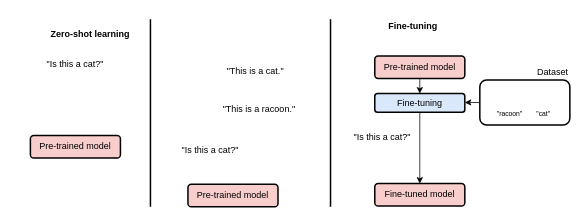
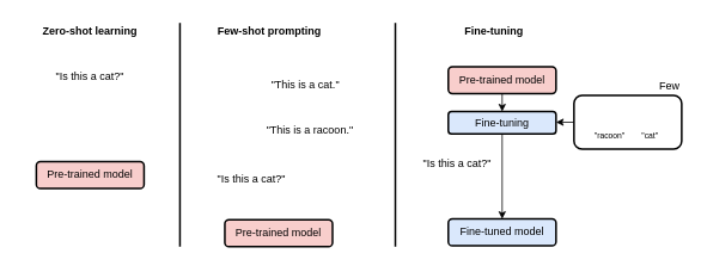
  <mxCell id="0" />
  <mxCell id="1" parent="0" />
  <mxCell id="2" value="&quot;Is this a cat?&quot;" style="text;html=1;align=center;verticalAlign=middle;whiteSpace=wrap;rounded=0;" vertex="1" parent="1"><mxGeometry x="20" y="70" width="160" height="30" as="geometry" /></mxCell>
  <mxCell id="3" value="" style="shape=image;verticalLabelPosition=bottom;labelBackgroundColor=default;verticalAlign=top;aspect=fixed;imageAspect=0;image=https://cdn4.iconfinder.com/data/icons/animals-57/500/cat_animal_-512.png;" vertex="1" parent="1"><mxGeometry x="70" y="100" width="60" height="60" as="geometry" /></mxCell>
  <mxCell id="4" value="Pre-trained model" style="rounded=1;whiteSpace=wrap;html=1;fillColor=#f8cecc;strokeColor=default;strokeWidth=2;" vertex="1" parent="1"><mxGeometry x="40" y="180" width="120" height="30" as="geometry" /></mxCell>
  <mxCell id="5" value="&quot;Is this a cat?&quot;" style="text;html=1;align=center;verticalAlign=middle;whiteSpace=wrap;rounded=0;" vertex="1" parent="1"><mxGeometry x="200" y="185" width="160" height="30" as="geometry" /></mxCell>
  <mxCell id="6" value="" style="shape=image;verticalLabelPosition=bottom;labelBackgroundColor=default;verticalAlign=top;aspect=fixed;imageAspect=0;image=https://cdn4.iconfinder.com/data/icons/animals-57/500/cat_animal_-512.png;" vertex="1" parent="1"><mxGeometry x="320" y="170" width="60" height="60" as="geometry" /></mxCell>
  <mxCell id="7" value="Pre-trained model" style="rounded=1;whiteSpace=wrap;html=1;fillColor=#f8cecc;strokeColor=default;strokeWidth=2;" vertex="1" parent="1"><mxGeometry x="250" y="245" width="120" height="30" as="geometry" /></mxCell>
  <mxCell id="8" value="" style="shape=image;verticalLabelPosition=bottom;labelBackgroundColor=default;verticalAlign=top;aspect=fixed;imageAspect=0;image=https://cdn-icons-png.freepik.com/512/812/812211.png;" vertex="1" parent="1"><mxGeometry x="234.52" y="70" width="50" height="50" as="geometry" /></mxCell>
  <mxCell id="9" value="&quot;This is a cat.&quot;" style="text;html=1;align=center;verticalAlign=middle;whiteSpace=wrap;rounded=0;" vertex="1" parent="1"><mxGeometry x="284.52" y="80" width="110" height="30" as="geometry" /></mxCell>
  <mxCell id="10" value="&quot;This is a racoon.&quot;" style="text;html=1;align=center;verticalAlign=middle;whiteSpace=wrap;rounded=0;" vertex="1" parent="1"><mxGeometry x="290" y="130" width="110" height="30" as="geometry" /></mxCell>
- <mxCell id="11" value="Fine-tuned model" style="rounded=1;whiteSpace=wrap;html=1;fillColor=#f8cecc;strokeColor=default;strokeWidth=2;" vertex="1" parent="1"><mxGeometry x="499" y="244" width="120" height="30" as="geometry" /></mxCell>
+ <mxCell id="11" value="Fine-tuned model" style="rounded=1;whiteSpace=wrap;html=1;fillColor=#dae8fc;strokeColor=default;strokeWidth=2;" vertex="1" parent="1"><mxGeometry x="499" y="244" width="120" height="30" as="geometry" /></mxCell>
  <mxCell id="12" style="edgeStyle=orthogonalEdgeStyle;rounded=0;orthogonalLoop=1;jettySize=auto;html=1;exitX=0.5;exitY=1;exitDx=0;exitDy=0;entryX=0.5;entryY=0;entryDx=0;entryDy=0;" edge="1" parent="1" source="13" target="15"><mxGeometry relative="1" as="geometry" /></mxCell>
  <mxCell id="13" value="Pre-trained model" style="rounded=1;whiteSpace=wrap;html=1;fillColor=#f8cecc;strokeColor=default;strokeWidth=2;" vertex="1" parent="1"><mxGeometry x="499" y="74" width="120" height="30" as="geometry" /></mxCell>
  <mxCell id="14" style="edgeStyle=orthogonalEdgeStyle;rounded=0;orthogonalLoop=1;jettySize=auto;html=1;exitX=0.5;exitY=1;exitDx=0;exitDy=0;entryX=0.5;entryY=0;entryDx=0;entryDy=0;" edge="1" parent="1" source="15" target="11"><mxGeometry relative="1" as="geometry" /></mxCell>
  <mxCell id="15" value="Fine-tuning" style="rounded=1;whiteSpace=wrap;html=1;fillColor=#dae8fc;strokeColor=default;strokeWidth=2;" vertex="1" parent="1"><mxGeometry x="499" y="124" width="120" height="25" as="geometry" /></mxCell>
- <mxCell id="16" value="&lt;b&gt;Zero-shot learning&lt;/b&gt;" style="text;html=1;align=center;verticalAlign=middle;whiteSpace=wrap;rounded=0;" vertex="1" parent="1"><mxGeometry x="40" y="30" width="160" height="30" as="geometry" /></mxCell>
+ <mxCell id="16" value="&lt;b&gt;Zero-shot learning&lt;/b&gt;" style="text;html=1;align=center;verticalAlign=middle;whiteSpace=wrap;rounded=0;" vertex="1" parent="1"><mxGeometry x="20" y="20" width="160" height="30" as="geometry" /></mxCell>
+ <mxCell id="17" value="&lt;b&gt;Few-shot prompting&lt;/b&gt;" style="text;html=1;align=center;verticalAlign=middle;whiteSpace=wrap;rounded=0;" vertex="1" parent="1"><mxGeometry x="220" y="20" width="160" height="30" as="geometry" /></mxCell>
  <mxCell id="18" value="&lt;b&gt;Fine-tuning&lt;/b&gt;" style="text;html=1;align=center;verticalAlign=middle;whiteSpace=wrap;rounded=0;" vertex="1" parent="1"><mxGeometry x="470" y="20" width="160" height="30" as="geometry" /></mxCell>
  <mxCell id="19" style="edgeStyle=orthogonalEdgeStyle;rounded=0;orthogonalLoop=1;jettySize=auto;html=1;exitX=0;exitY=0.5;exitDx=0;exitDy=0;" edge="1" parent="1" source="20"><mxGeometry relative="1" as="geometry"><mxPoint x="619" y="136" as="targetPoint" /><Array as="points"><mxPoint x="619" y="136" /></Array></mxGeometry></mxCell>
  <mxCell id="20" value="" style="rounded=1;whiteSpace=wrap;html=1;strokeWidth=2;" vertex="1" parent="1"><mxGeometry x="639" y="106" width="120" height="60" as="geometry" /></mxCell>
- <mxCell id="21" value="Dataset" style="text;html=1;align=right;verticalAlign=middle;whiteSpace=wrap;rounded=0;" vertex="1" parent="1"><mxGeometry x="709" y="81" width="50" height="30" as="geometry" /></mxCell>
+ <mxCell id="21" value="Few" style="text;html=1;align=right;verticalAlign=middle;whiteSpace=wrap;rounded=0;" vertex="1" parent="1"><mxGeometry x="709" y="81" width="50" height="30" as="geometry" /></mxCell>
  <mxCell id="22" value="" style="shape=image;verticalLabelPosition=bottom;labelBackgroundColor=default;verticalAlign=top;aspect=fixed;imageAspect=0;image=https://cdn4.iconfinder.com/data/icons/animals-57/500/cat_animal_-512.png;" vertex="1" parent="1"><mxGeometry x="709" y="114" width="30" height="30" as="geometry" /></mxCell>
  <mxCell id="23" value="&quot;cat&quot;" style="text;html=1;align=center;verticalAlign=middle;whiteSpace=wrap;rounded=0;fontSize=9;" vertex="1" parent="1"><mxGeometry x="704" y="136" width="40" height="30" as="geometry" /></mxCell>
  <mxCell id="24" value="&lt;font style=&quot;font-size: 9px;&quot;&gt;&quot;racoon&quot;&lt;/font&gt;" style="text;html=1;align=center;verticalAlign=middle;whiteSpace=wrap;rounded=0;" vertex="1" parent="1"><mxGeometry x="654.01" y="136" width="50" height="30" as="geometry" /></mxCell>
  <mxCell id="25" value="&quot;Is this a cat?&quot;" style="text;html=1;align=center;verticalAlign=middle;whiteSpace=wrap;rounded=0;" vertex="1" parent="1"><mxGeometry x="469" y="168" width="80" height="30" as="geometry" /></mxCell>
  <mxCell id="26" value="" style="shape=image;verticalLabelPosition=bottom;labelBackgroundColor=default;verticalAlign=top;aspect=fixed;imageAspect=0;image=https://cdn4.iconfinder.com/data/icons/animals-57/500/cat_animal_-512.png;" vertex="1" parent="1"><mxGeometry x="509" y="194" width="40" height="40" as="geometry" /></mxCell>
  <mxCell id="27" value="" style="endArrow=none;html=1;rounded=0;strokeWidth=2;" edge="1" parent="1"><mxGeometry width="50" height="50" relative="1" as="geometry"><mxPoint x="200" y="275" as="sourcePoint" /><mxPoint x="200" y="25" as="targetPoint" /></mxGeometry></mxCell>
  <mxCell id="28" value="" style="endArrow=none;html=1;rounded=0;strokeWidth=2;" edge="1" parent="1"><mxGeometry width="50" height="50" relative="1" as="geometry"><mxPoint x="440" y="275" as="sourcePoint" /><mxPoint x="440" y="25" as="targetPoint" /></mxGeometry></mxCell>
  <mxCell id="29" value="" style="shape=image;verticalLabelPosition=bottom;labelBackgroundColor=default;verticalAlign=top;aspect=fixed;imageAspect=0;image=https://cdn2.iconfinder.com/data/icons/mammals-ii/300/07-512.png;" vertex="1" parent="1"><mxGeometry x="230" y="115" width="60" height="60" as="geometry" /></mxCell>
  <mxCell id="30" value="" style="shape=image;verticalLabelPosition=bottom;labelBackgroundColor=default;verticalAlign=top;aspect=fixed;imageAspect=0;image=https://cdn2.iconfinder.com/data/icons/mammals-ii/300/07-512.png;" vertex="1" parent="1"><mxGeometry x="662" y="111" width="40" height="40" as="geometry" /></mxCell>
